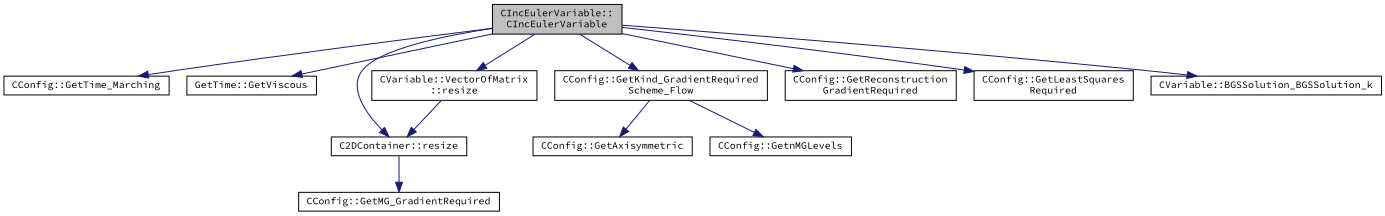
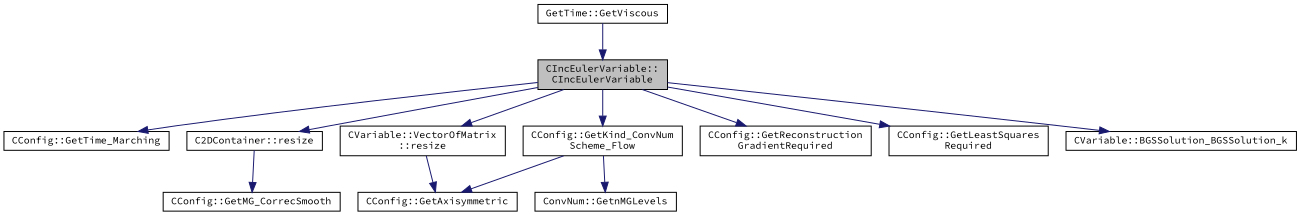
  digraph {
    fontname="Source Code Pro"
    rankdir=TB
    node [color=black fillcolor=white fontname="Source Code Pro" fontsize=10 shape=record style=filled]
    edge [color=midnightblue fontname="Source Code Pro" fontsize=10 labelfontname=Helvetica labelfontsize=10 style=solid]
    n1 [fillcolor=grey75 fontcolor=black height=0.2 label="CIncEulerVariable::\lCIncEulerVariable" width=0.4]
    n2 [height=0.2 label="CConfig::GetTime_Marching" width=0.4]
    n3 [height=0.2 label="GetTime::GetViscous" width=0.4]
    n4 [height=0.2 label="C2DContainer::resize" width=0.4]
-   n5 [height=0.2 label="CConfig::GetKind_GradientRequired\lScheme_Flow" width=0.4]
+   n5 [height=0.2 label="CConfig::GetKind_ConvNum\lScheme_Flow" width=0.4]
    n6 [height=0.2 label="CVariable::VectorOfMatrix\l::resize" width=0.4]
    n7 [height=0.2 label="CConfig::GetReconstruction\lGradientRequired" width=0.4]
    n8 [height=0.2 label="CConfig::GetLeastSquares\lRequired" width=0.4]
    n9 [height=0.2 label="CVariable::BGSSolution_BGSSolution_k" width=0.4]
    n10 [height=0.2 label="CConfig::GetAxisymmetric" width=0.4]
-   n11 [height=0.2 label="CConfig::GetMG_GradientRequired" width=0.4]
-   n12 [height=0.2 label="CConfig::GetnMGLevels" width=0.4]
+   n11 [height=0.2 label="CConfig::GetMG_CorrecSmooth" width=0.4]
+   n12 [height=0.2 label="ConvNum::GetnMGLevels" width=0.4]
    n1 -> n2
-   n1 -> n3
+   n3 -> n1
    n1 -> n4
    n1 -> n5
    n1 -> n6
    n1 -> n7
    n1 -> n8
    n1 -> n9
    n4 -> n11
    n5 -> n10
    n5 -> n12
-   n6 -> n4
+   n6 -> n10
  }
